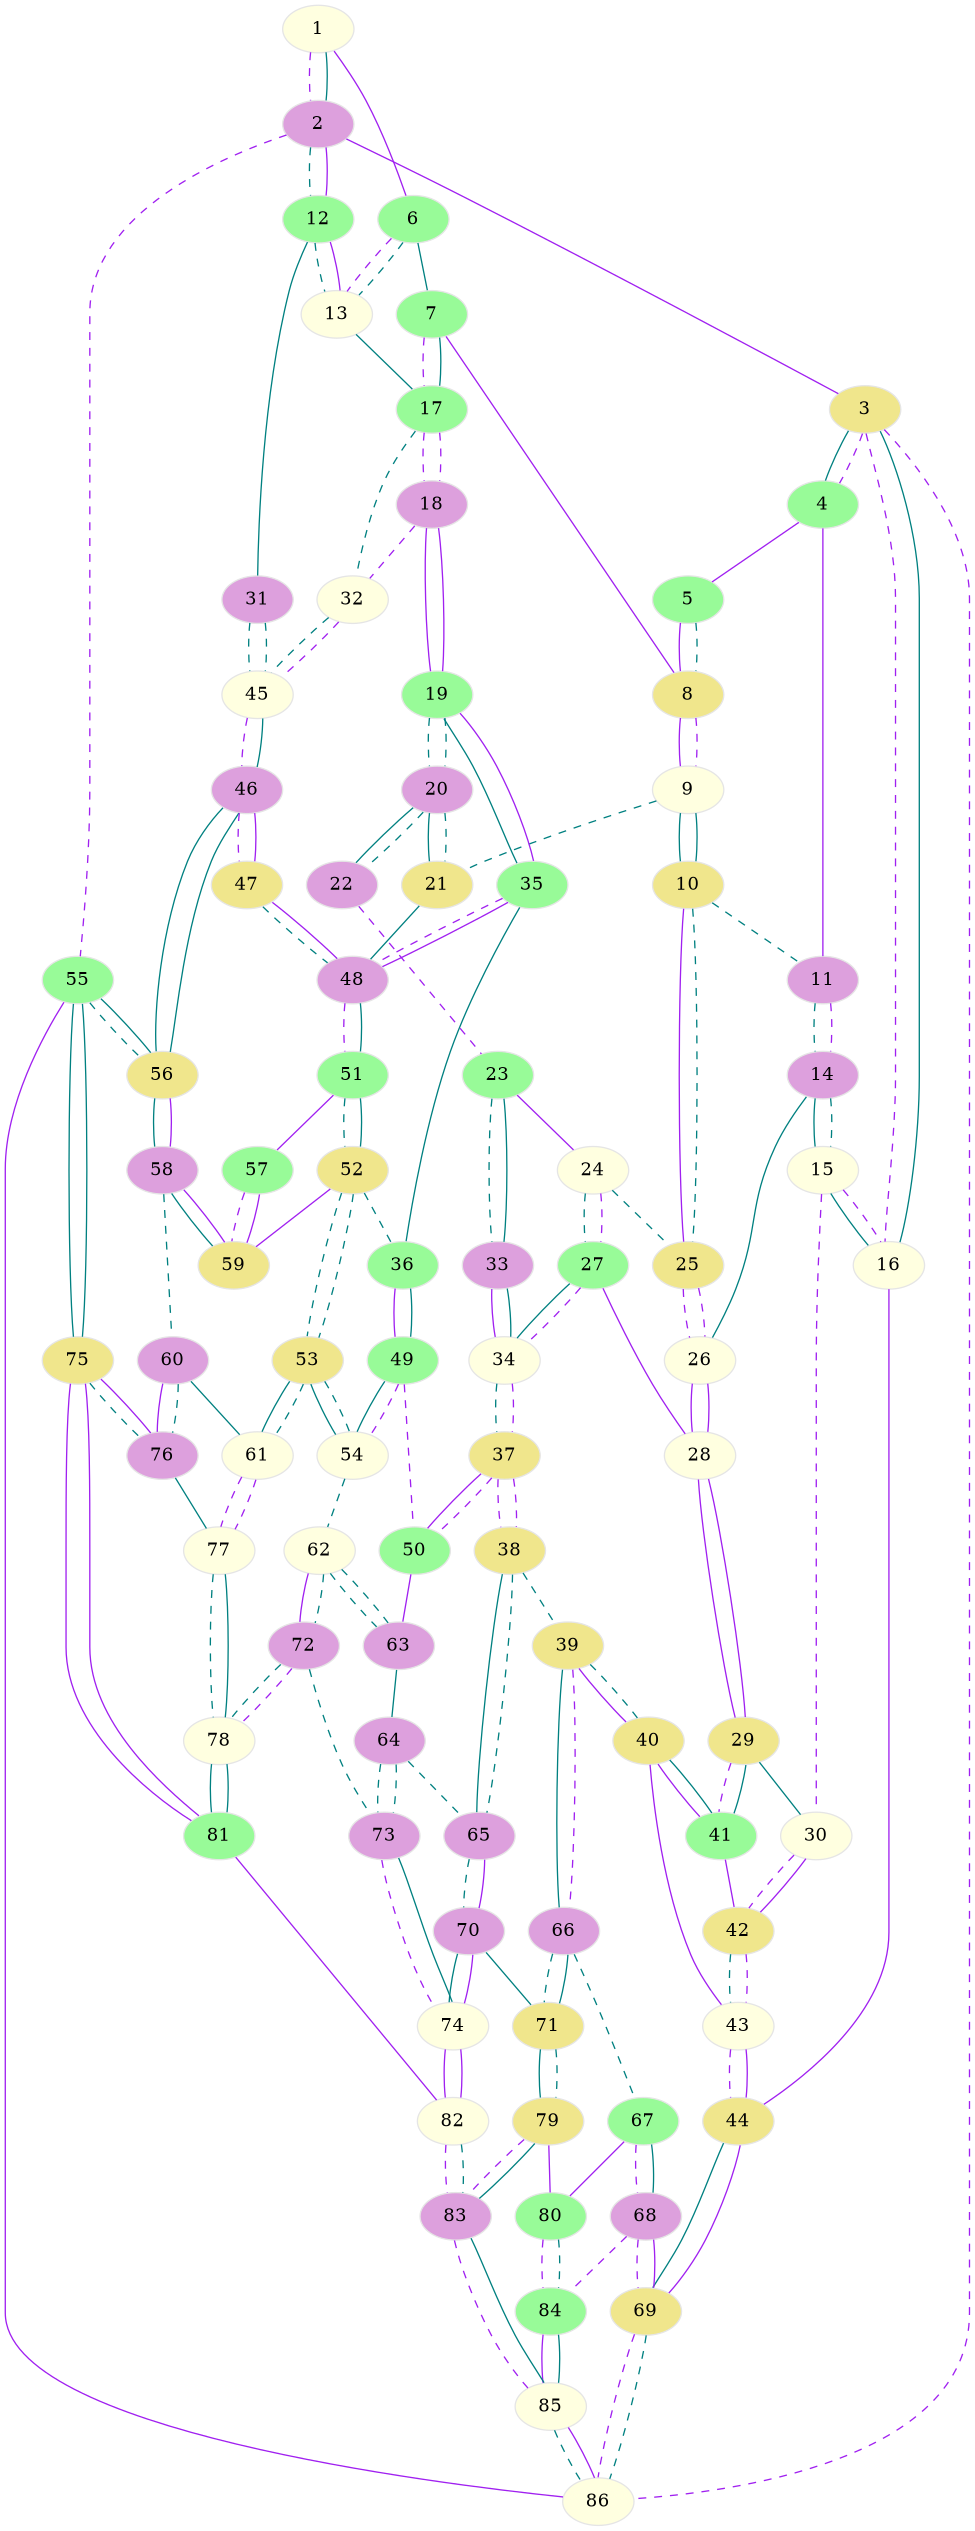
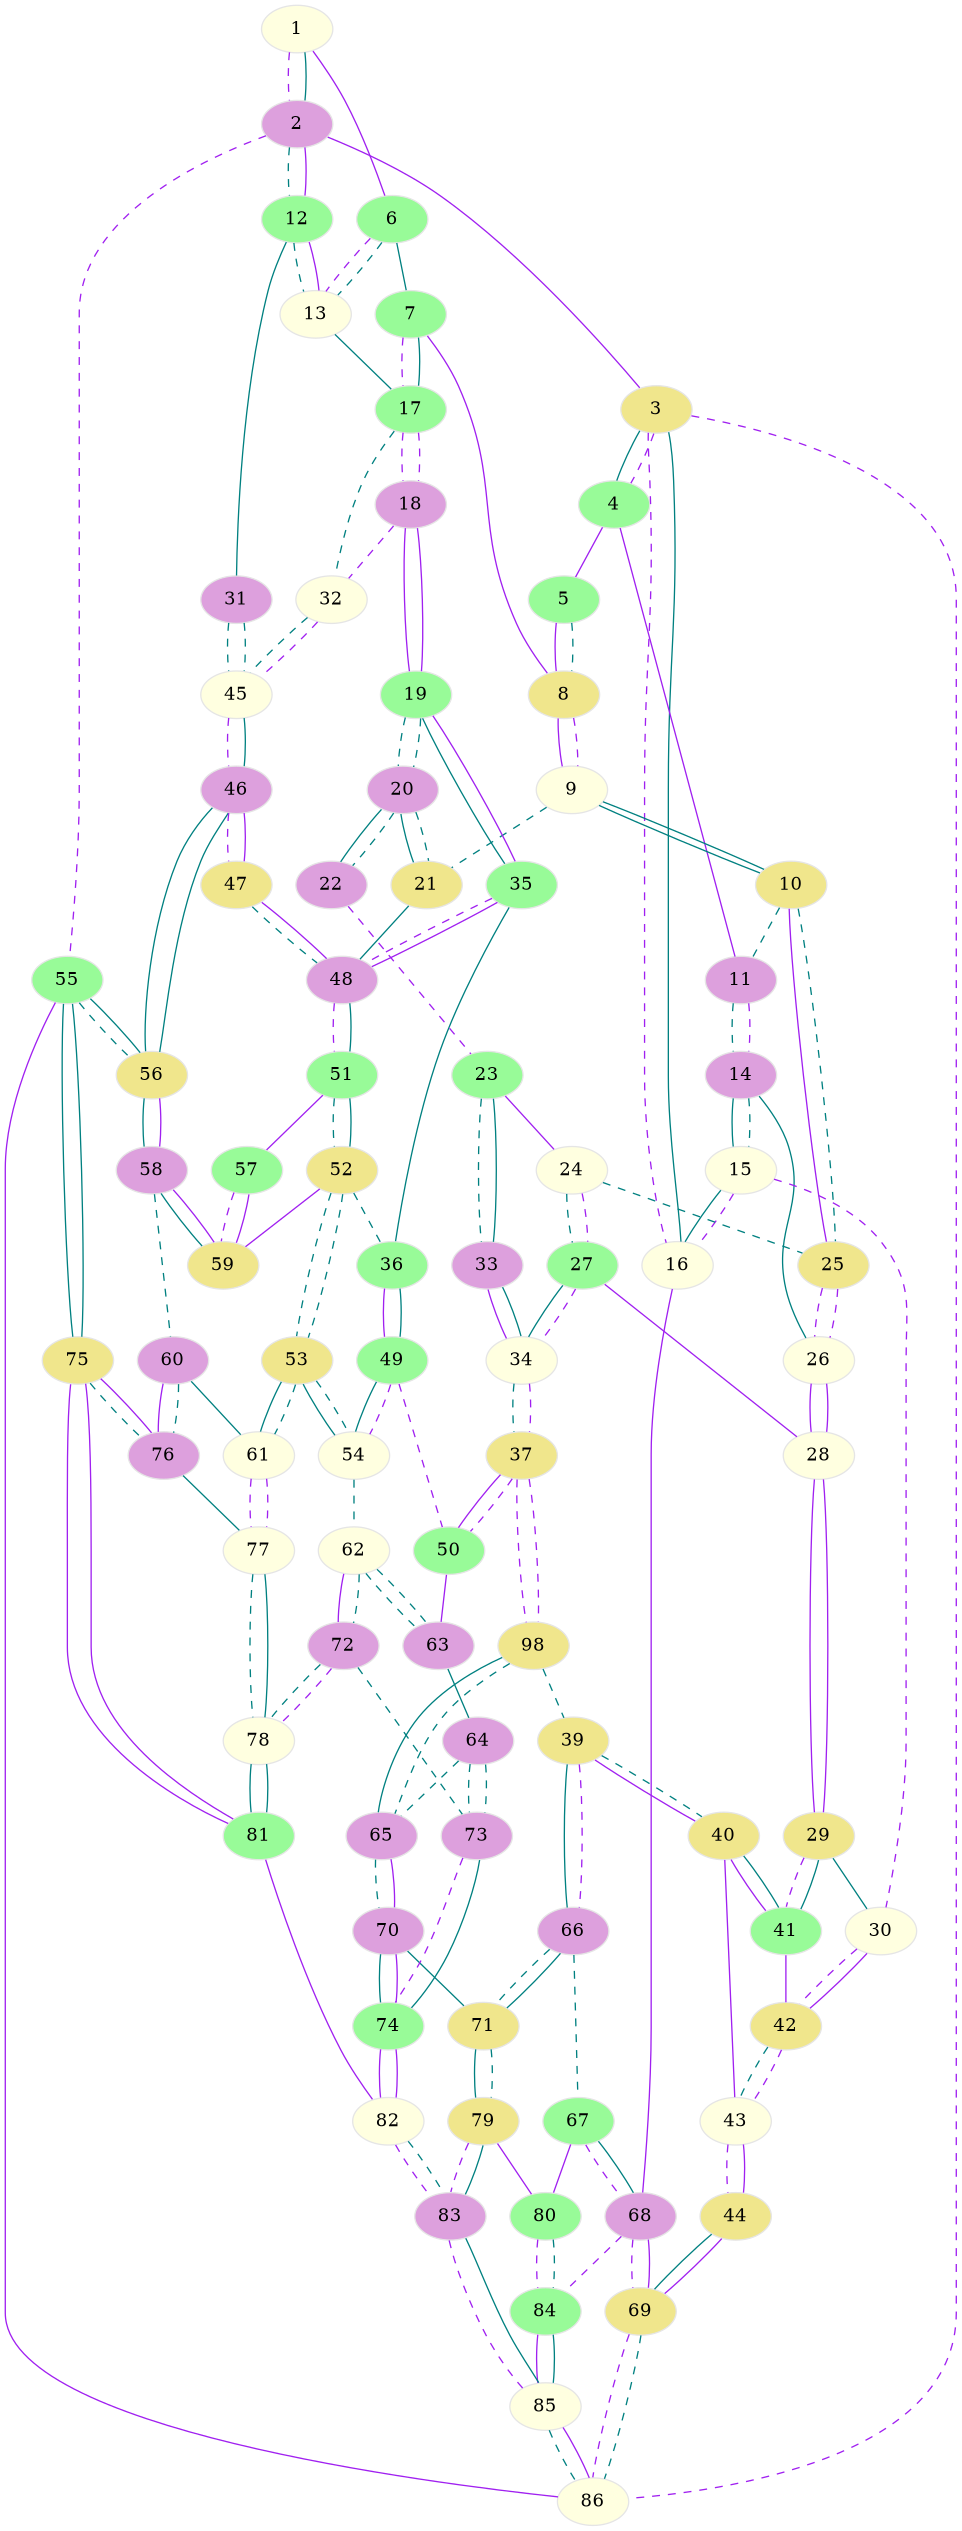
  graph {
    node [color=gray90 fillcolor=plum style=filled]
    edge [color=teal style=solid]
    1 [fillcolor=lightyellow]
    2
    6 [fillcolor=palegreen]
    3 [fillcolor=khaki]
    12 [fillcolor=palegreen]
    55 [fillcolor=palegreen]
    7 [fillcolor=palegreen]
    13 [fillcolor=lightyellow]
    4 [fillcolor=palegreen]
    16 [fillcolor=lightyellow]
    86 [fillcolor=lightyellow]
    31
    56 [fillcolor=khaki]
    75 [fillcolor=khaki]
    5 [fillcolor=palegreen]
    11
    44 [fillcolor=khaki]
    8 [fillcolor=khaki]
    14
    9 [fillcolor=lightyellow]
    17 [fillcolor=palegreen]
    18
    32 [fillcolor=lightyellow]
    10 [fillcolor=khaki]
    21 [fillcolor=khaki]
    25 [fillcolor=khaki]
    48
    26 [fillcolor=lightyellow]
    15 [fillcolor=lightyellow]
    45 [fillcolor=lightyellow]
    30 [fillcolor=lightyellow]
    28 [fillcolor=lightyellow]
    42 [fillcolor=khaki]
    69 [fillcolor=khaki]
    19 [fillcolor=palegreen]
    20
    35 [fillcolor=palegreen]
    22
    36 [fillcolor=palegreen]
    23 [fillcolor=palegreen]
    24 [fillcolor=lightyellow]
    33
    27 [fillcolor=palegreen]
    34 [fillcolor=lightyellow]
    29 [fillcolor=khaki]
    37 [fillcolor=khaki]
    41 [fillcolor=palegreen]
    43 [fillcolor=lightyellow]
    46
    49 [fillcolor=palegreen]
-   38 [fillcolor=khaki]
+   38 [fillcolor=khaki label=98]
    50 [fillcolor=palegreen]
    51 [fillcolor=palegreen]
    54 [fillcolor=lightyellow]
    39 [fillcolor=khaki]
    65
    63
    40 [fillcolor=khaki]
    66
    70
    67 [fillcolor=palegreen]
    71 [fillcolor=khaki]
    47 [fillcolor=khaki]
    58
    52 [fillcolor=khaki]
    57 [fillcolor=palegreen]
    62 [fillcolor=lightyellow]
    64
    53 [fillcolor=khaki]
    59 [fillcolor=khaki]
    61 [fillcolor=lightyellow]
    77 [fillcolor=lightyellow]
    72
    76
    81 [fillcolor=palegreen]
    60
    78 [fillcolor=lightyellow]
    73
-   74 [fillcolor=lightyellow]
+   74 [fillcolor=palegreen]
    68
    80 [fillcolor=palegreen]
    79 [fillcolor=khaki]
    84 [fillcolor=palegreen]
    85 [fillcolor=lightyellow]
    82 [fillcolor=lightyellow]
    83
    1 -- 2 [color=purple style=dashed]
    1 -- 2
    1 -- 6 [color=purple]
    2 -- 3 [color=purple]
    2 -- 12 [style=dashed]
    2 -- 12 [color=purple]
    2 -- 55 [color=purple style=dashed]
    6 -- 7
    6 -- 13 [color=purple style=dashed]
    6 -- 13 [style=dashed]
    3 -- 4
    3 -- 4 [color=purple style=dashed]
    3 -- 16 [color=purple style=dashed]
    3 -- 16
    3 -- 86 [color=purple style=dashed]
    12 -- 13 [style=dashed]
    12 -- 13 [color=purple]
    12 -- 31
    55 -- 86 [color=purple]
    55 -- 56 [style=dashed]
    55 -- 56
    55 -- 75
    55 -- 75
    7 -- 8 [color=purple]
    7 -- 17 [color=purple style=dashed]
    7 -- 17
    13 -- 17
    4 -- 5 [color=purple]
    4 -- 11 [color=purple]
-   16 -- 44 [color=purple]
+   16 -- 68 [color=purple]
    31 -- 45 [style=dashed]
    31 -- 45 [style=dashed]
    56 -- 58
    56 -- 58 [color=purple]
    75 -- 76 [style=dashed]
    75 -- 76 [color=purple]
    75 -- 81 [color=purple]
    75 -- 81 [color=purple]
    5 -- 8 [color=purple]
    5 -- 8 [style=dashed]
    11 -- 14 [style=dashed]
    11 -- 14 [color=purple style=dashed]
    44 -- 69
    44 -- 69 [color=purple]
    8 -- 9 [color=purple]
    8 -- 9 [color=purple style=dashed]
    14 -- 26
    14 -- 15
    14 -- 15 [style=dashed]
    9 -- 10
    9 -- 10
    9 -- 21 [style=dashed]
    17 -- 18 [color=purple style=dashed]
    17 -- 18 [color=purple style=dashed]
    17 -- 32 [style=dashed]
    18 -- 32 [color=purple style=dashed]
    18 -- 19 [color=purple]
    18 -- 19 [color=purple]
    32 -- 45 [style=dashed]
    32 -- 45 [color=purple style=dashed]
    10 -- 11 [style=dashed]
    10 -- 25 [color=purple]
    10 -- 25 [style=dashed]
    21 -- 48
    25 -- 26 [color=purple style=dashed]
    25 -- 26 [color=purple style=dashed]
    48 -- 51 [color=purple style=dashed]
    48 -- 51
    26 -- 28 [color=purple]
    26 -- 28 [color=purple]
    15 -- 16
    15 -- 16 [color=purple style=dashed]
    15 -- 30 [color=purple style=dashed]
    45 -- 46 [color=purple style=dashed]
    45 -- 46
    30 -- 42 [color=purple style=dashed]
    30 -- 42 [color=purple]
    28 -- 29 [color=purple]
    28 -- 29 [color=purple]
    42 -- 43 [style=dashed]
    42 -- 43 [color=purple style=dashed]
    69 -- 86 [color=purple style=dashed]
    69 -- 86 [style=dashed]
    19 -- 20 [style=dashed]
    19 -- 20 [style=dashed]
    19 -- 35
    19 -- 35 [color=purple]
    20 -- 21
    20 -- 21 [style=dashed]
    20 -- 22
    20 -- 22 [style=dashed]
    35 -- 48 [color=purple style=dashed]
    35 -- 48 [color=purple]
    35 -- 36
    22 -- 23 [color=purple style=dashed]
    36 -- 49 [color=purple]
    36 -- 49
    23 -- 24 [color=purple]
    23 -- 33 [style=dashed]
    23 -- 33
    24 -- 25 [style=dashed]
    24 -- 27 [style=dashed]
    24 -- 27 [color=purple style=dashed]
    33 -- 34 [color=purple]
    33 -- 34
    27 -- 28 [color=purple]
    27 -- 34
    27 -- 34 [color=purple style=dashed]
    34 -- 37 [style=dashed]
    34 -- 37 [color=purple style=dashed]
    29 -- 30
    29 -- 41 [color=purple style=dashed]
    29 -- 41
    37 -- 38 [color=purple style=dashed]
    37 -- 38 [color=purple style=dashed]
    37 -- 50 [color=purple]
    37 -- 50 [color=purple style=dashed]
    41 -- 42 [color=purple]
    43 -- 44 [color=purple style=dashed]
    43 -- 44 [color=purple]
    46 -- 56
    46 -- 56
    46 -- 47 [color=purple style=dashed]
    46 -- 47 [color=purple]
    49 -- 50 [color=purple style=dashed]
    49 -- 54
    49 -- 54 [color=purple style=dashed]
    38 -- 39 [style=dashed]
    38 -- 65
    38 -- 65 [style=dashed]
    50 -- 63 [color=purple]
    51 -- 52 [style=dashed]
    51 -- 52
    51 -- 57 [color=purple]
    54 -- 62 [style=dashed]
    39 -- 40 [color=purple]
    39 -- 40 [style=dashed]
    39 -- 66
    39 -- 66 [color=purple style=dashed]
    65 -- 70 [style=dashed]
    65 -- 70 [color=purple]
    63 -- 64
    40 -- 41 [color=purple]
    40 -- 41
    40 -- 43 [color=purple]
    66 -- 67 [style=dashed]
    66 -- 71 [style=dashed]
    66 -- 71
    70 -- 71
    70 -- 74
    70 -- 74 [color=purple]
    67 -- 68 [color=purple style=dashed]
    67 -- 68
    67 -- 80 [color=purple]
    71 -- 79
    71 -- 79 [style=dashed]
    47 -- 48 [style=dashed]
    47 -- 48 [color=purple]
    58 -- 59
    58 -- 59 [color=purple]
    58 -- 60 [style=dashed]
    52 -- 36 [style=dashed]
    52 -- 53 [style=dashed]
    52 -- 53 [style=dashed]
    52 -- 59 [color=purple]
    57 -- 59 [color=purple style=dashed]
    57 -- 59 [color=purple]
    62 -- 63 [style=dashed]
    62 -- 63 [style=dashed]
    62 -- 72 [color=purple]
    62 -- 72 [style=dashed]
    64 -- 65 [style=dashed]
    64 -- 73 [style=dashed]
    64 -- 73 [style=dashed]
    53 -- 54
    53 -- 54 [style=dashed]
    53 -- 61
    53 -- 61 [style=dashed]
    61 -- 77 [color=purple style=dashed]
    61 -- 77 [color=purple style=dashed]
    77 -- 78 [style=dashed]
    77 -- 78
    72 -- 78 [style=dashed]
    72 -- 78 [color=purple style=dashed]
    72 -- 73 [style=dashed]
    76 -- 77
    81 -- 82 [color=purple]
    60 -- 61
    60 -- 76 [color=purple]
    60 -- 76 [style=dashed]
    78 -- 81
    78 -- 81
    73 -- 74 [color=purple style=dashed]
    73 -- 74
    74 -- 82 [color=purple]
    74 -- 82 [color=purple]
    68 -- 69 [color=purple style=dashed]
    68 -- 69 [color=purple]
    68 -- 84 [color=purple style=dashed]
    80 -- 84 [color=purple style=dashed]
    80 -- 84 [style=dashed]
    79 -- 80 [color=purple]
    79 -- 83 [color=purple style=dashed]
    79 -- 83
    84 -- 85 [color=purple]
    84 -- 85
    85 -- 86 [style=dashed]
    85 -- 86 [color=purple]
    82 -- 83 [color=purple style=dashed]
    82 -- 83 [style=dashed]
    83 -- 85 [color=purple style=dashed]
    83 -- 85
  }
